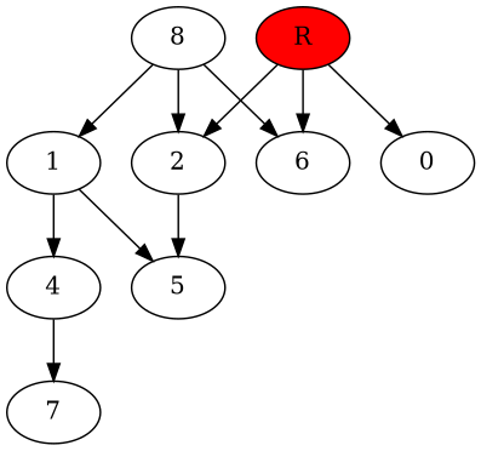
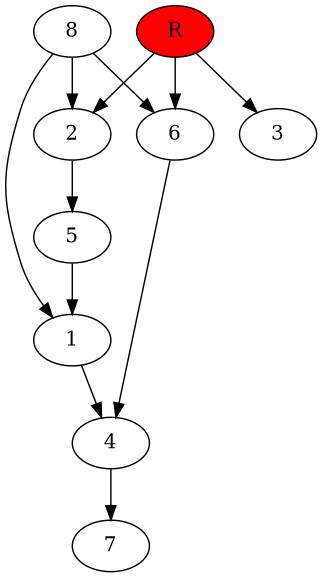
  digraph {
    1
    4
    7
    2
    5
    8
    6
    R [fillcolor="#ff0000" style=filled]
-   3 [label=0]
+   3
    1 -> 4
    4 -> 7
    2 -> 5
-   1 -> 5
+   5 -> 1
    8 -> 1
    8 -> 2
    8 -> 6
+   6 -> 4
    R -> 2
    R -> 6
    R -> 3
  }
